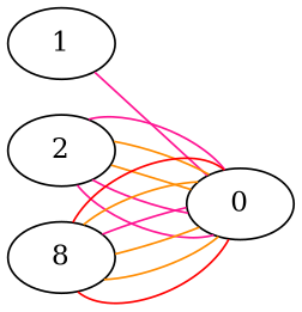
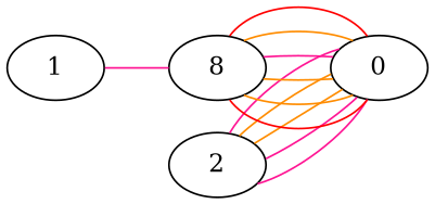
  graph {
    rankdir=LR
    edge [color=deeppink]
    1
    0
    2
    n4 [label=8]
-   1 -- 0
+   1 -- n4
    2 -- 0
    2 -- 0
    2 -- 0 [color=darkorange]
    2 -- 0 [color=darkorange]
    2 -- 0
    n4 -- 0 [color=red]
    n4 -- 0 [color=darkorange]
    n4 -- 0 [color=darkorange]
    n4 -- 0
    n4 -- 0 [color=darkorange]
    n4 -- 0 [color=red]
  }
